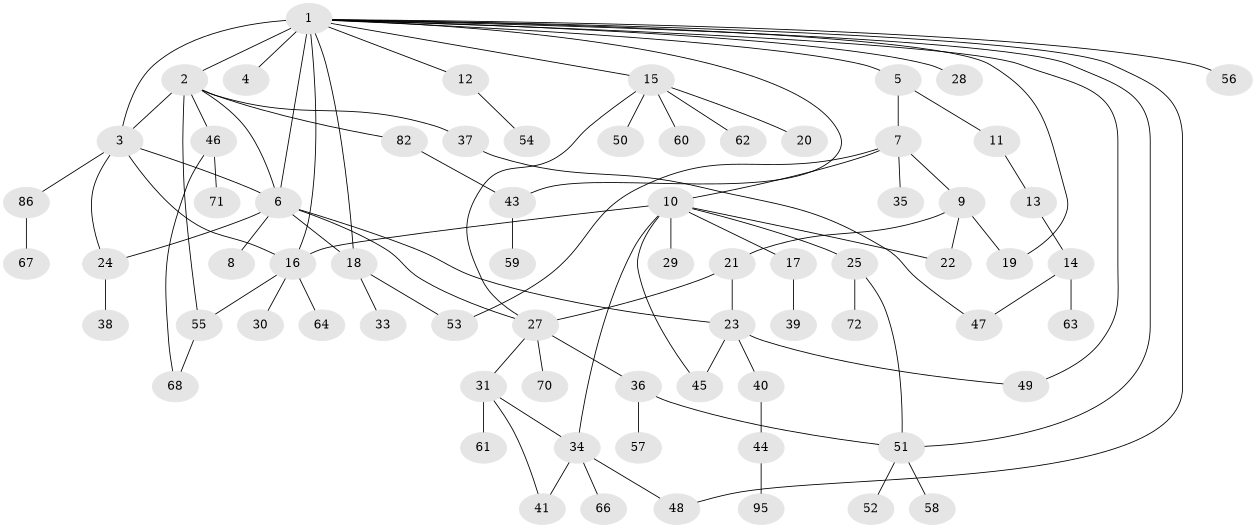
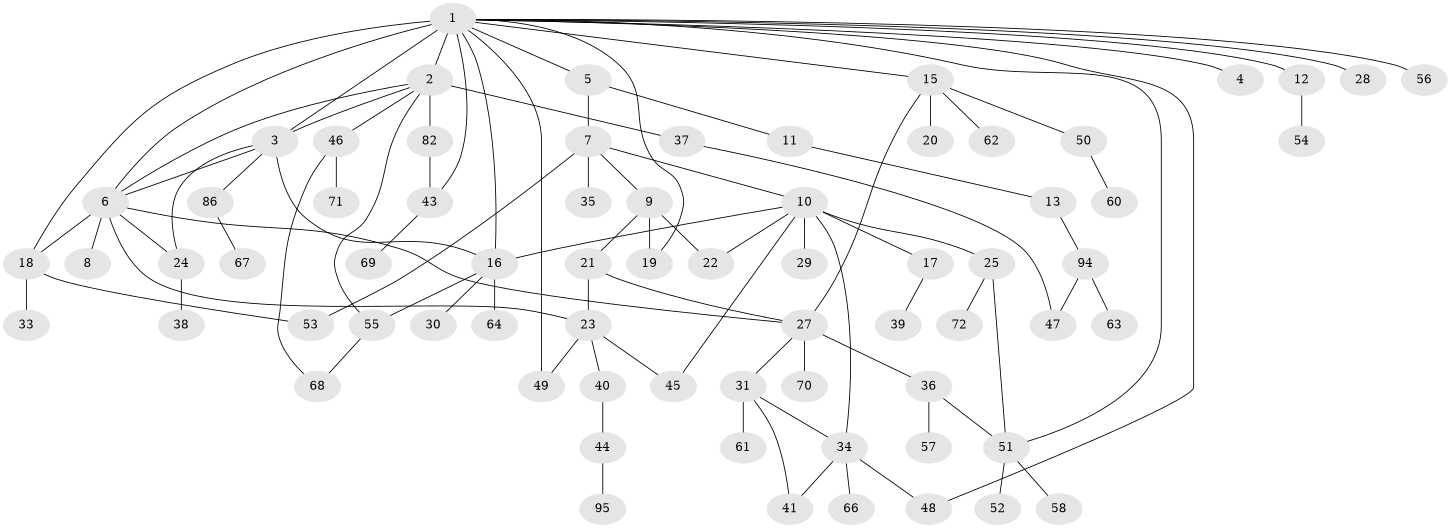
  graph {
    node [color=gray90 style=filled]
    edge [weight=1.0]
    1
    2
    3
    4
    5
    6
    12
    15
    16
    18
    19
    28
    43
    48
    49
    51
    56
    37
    n19 [label=82]
    46
    55
    24
    n23 [label=86]
    7
    11
    8
    23
    27
    54
    20
    50
    60
    62
    30
    64
    53
    33
-   69 [label=59]
+   69
    52
    58
    47
    68
    71
    38
    67
    9
    10
    35
    13
    45
    40
    31
    36
    70
    21
    22
    17
    25
    29
    34
    39
    72
    41
    66
-   14
+   14 [label=94]
    63
    44
    61
    57
    n70 [label=95]
    1 -- 2
    1 -- 3 [weight=9.0]
    1 -- 4
    1 -- 5
    1 -- 6
    1 -- 12
    1 -- 15
    1 -- 16
    1 -- 18
    1 -- 19
    1 -- 28
    1 -- 43
    1 -- 48
    1 -- 49
    1 -- 51
    1 -- 56
    2 -- 3
    2 -- 6
    2 -- 37 [weight=5.0]
    2 -- n19
    2 -- 46
    2 -- 55
    3 -- 6
    3 -- 16
    3 -- 24
    3 -- n23
    5 -- 7
    5 -- 11
    6 -- 18
    6 -- 24
    6 -- 8 [weight=5.0]
    6 -- 23
    6 -- 27
    12 -- 54
    15 -- 27
    15 -- 20
    15 -- 50
-   15 -- 60
+   50 -- 60
    15 -- 62
    16 -- 55
    16 -- 30
    16 -- 64
    18 -- 53
    18 -- 33
    43 -- 69
    51 -- 52
    51 -- 58
    37 -- 47
    n19 -- 43
    46 -- 68
    46 -- 71
    55 -- 68
    24 -- 38
    n23 -- 67
    7 -- 53
    7 -- 9
    7 -- 10
    7 -- 35
    11 -- 13
    23 -- 49
    23 -- 45
    23 -- 40
    27 -- 31
    27 -- 36
    27 -- 70
    9 -- 19 [weight=2.0]
    9 -- 21 [weight=2.0]
    9 -- 22
    10 -- 16
    10 -- 45
    10 -- 22
    10 -- 17
    10 -- 25
    10 -- 29 [weight=2.0]
    10 -- 34
    13 -- 14 [weight=3.0]
    40 -- 44
    31 -- 34
    31 -- 41
    31 -- 61 [weight=3.0]
    36 -- 51
    36 -- 57
    21 -- 23
    21 -- 27
    17 -- 39
    25 -- 51
    25 -- 72
    34 -- 48
    34 -- 41 [weight=2.0]
    34 -- 66
    14 -- 47
    14 -- 63
    44 -- n70
  }
